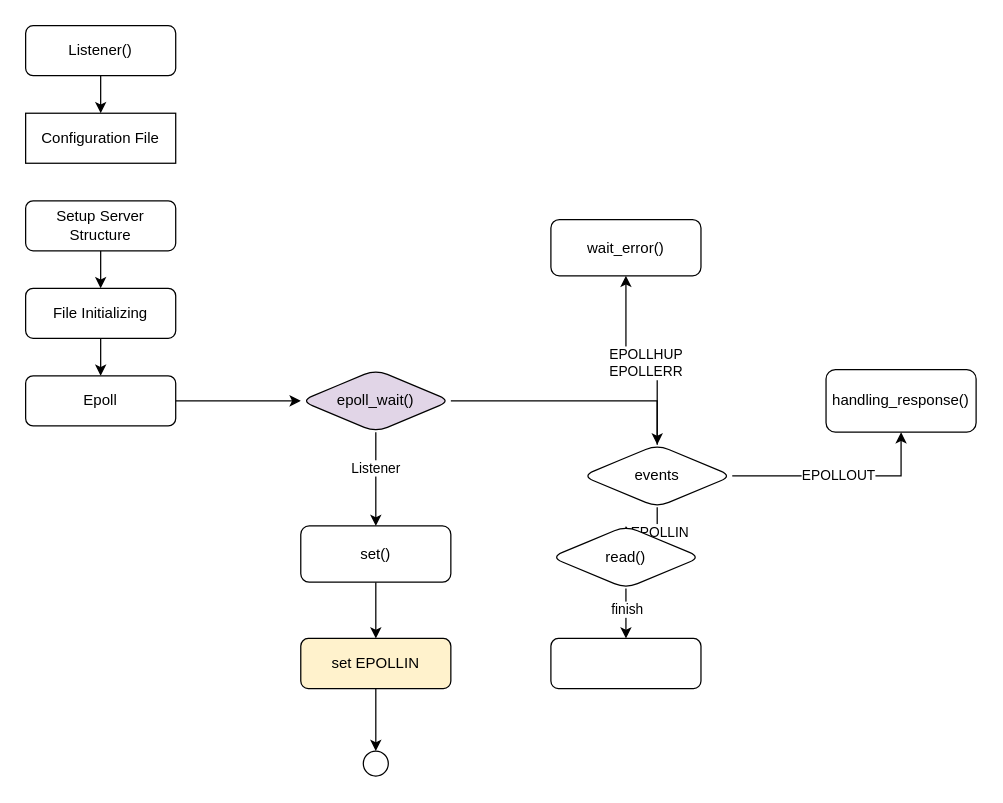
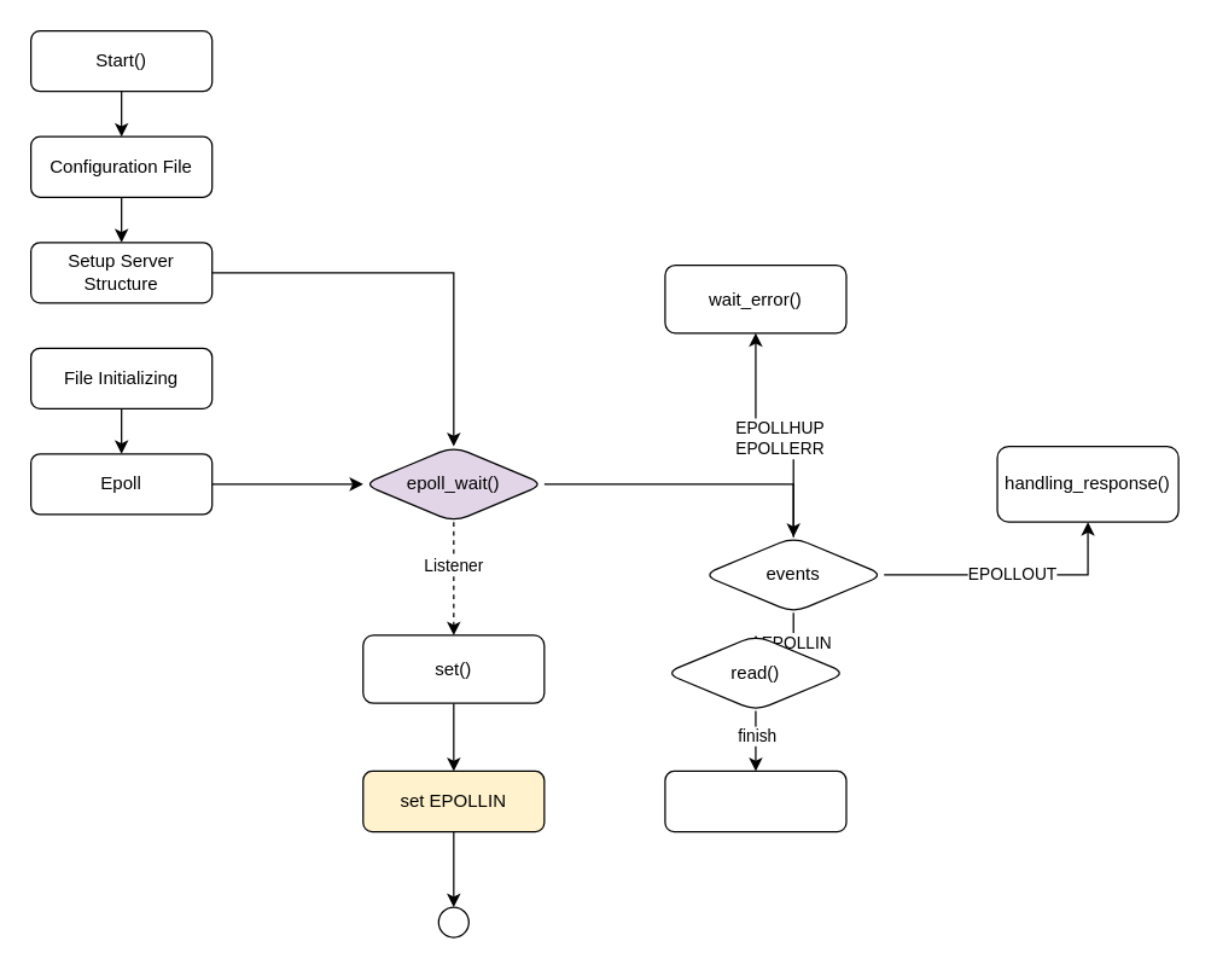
  <mxCell id="0" />
  <mxCell id="1" parent="0" />
  <mxCell id="2" value="" style="edgeStyle=orthogonalEdgeStyle;rounded=0;orthogonalLoop=1;jettySize=auto;html=1;" edge="1" parent="1" source="3" target="5"><mxGeometry relative="1" as="geometry" /></mxCell>
- <mxCell id="3" value="Listener()" style="rounded=1;whiteSpace=wrap;html=1;fontSize=12;glass=0;strokeWidth=1;shadow=0;" parent="1" vertex="1"><mxGeometry x="20" y="20" width="120" height="40" as="geometry" /></mxCell>
- <mxCell id="5" value="Configuration File" style="whiteSpace=wrap;html=1;glass=0;strokeWidth=1;shadow=0;rounded=0;" vertex="1" parent="1"><mxGeometry x="20" y="90" width="120" height="40" as="geometry" /></mxCell>
- <mxCell id="6" value="" style="edgeStyle=orthogonalEdgeStyle;rounded=0;orthogonalLoop=1;jettySize=auto;html=1;" edge="1" parent="1" source="7" target="9"><mxGeometry relative="1" as="geometry" /></mxCell>
+ <mxCell id="3" value="Start()" style="rounded=1;whiteSpace=wrap;html=1;fontSize=12;glass=0;strokeWidth=1;shadow=0;" parent="1" vertex="1"><mxGeometry x="20" y="20" width="120" height="40" as="geometry" /></mxCell>
+ <mxCell id="4" value="" style="edgeStyle=orthogonalEdgeStyle;rounded=0;orthogonalLoop=1;jettySize=auto;html=1;" edge="1" parent="1" source="5" target="7"><mxGeometry relative="1" as="geometry" /></mxCell>
+ <mxCell id="5" value="Configuration File" style="whiteSpace=wrap;html=1;rounded=1;glass=0;strokeWidth=1;shadow=0;" vertex="1" parent="1"><mxGeometry x="20" y="90" width="120" height="40" as="geometry" /></mxCell>
+ <mxCell id="6" value="" style="edgeStyle=orthogonalEdgeStyle;rounded=0;orthogonalLoop=1;jettySize=auto;html=1;" edge="1" parent="1" source="7" target="15"><mxGeometry relative="1" as="geometry" /></mxCell>
  <mxCell id="7" value="Setup Server Structure" style="whiteSpace=wrap;html=1;rounded=1;glass=0;strokeWidth=1;shadow=0;" vertex="1" parent="1"><mxGeometry x="20" y="160" width="120" height="40" as="geometry" /></mxCell>
  <mxCell id="8" value="" style="edgeStyle=orthogonalEdgeStyle;rounded=0;orthogonalLoop=1;jettySize=auto;html=1;" edge="1" parent="1" source="9" target="11"><mxGeometry relative="1" as="geometry" /></mxCell>
  <mxCell id="9" value="File Initializing" style="whiteSpace=wrap;html=1;rounded=1;glass=0;strokeWidth=1;shadow=0;" vertex="1" parent="1"><mxGeometry x="20" y="230" width="120" height="40" as="geometry" /></mxCell>
  <mxCell id="10" value="" style="edgeStyle=orthogonalEdgeStyle;rounded=0;orthogonalLoop=1;jettySize=auto;html=1;" edge="1" parent="1" source="11" target="15"><mxGeometry relative="1" as="geometry" /></mxCell>
  <mxCell id="11" value="Epoll" style="whiteSpace=wrap;html=1;rounded=1;glass=0;strokeWidth=1;shadow=0;" vertex="1" parent="1"><mxGeometry x="20" y="300" width="120" height="40" as="geometry" /></mxCell>
- <mxCell id="12" value="" style="edgeStyle=orthogonalEdgeStyle;rounded=0;orthogonalLoop=1;jettySize=auto;html=1;" edge="1" parent="1" source="15" target="17"><mxGeometry relative="1" as="geometry" /></mxCell>
+ <mxCell id="12" value="" style="edgeStyle=orthogonalEdgeStyle;rounded=0;orthogonalLoop=1;jettySize=auto;html=1;dashed=1;" edge="1" parent="1" source="15" target="17"><mxGeometry relative="1" as="geometry" /></mxCell>
  <mxCell id="13" value="Listener" style="edgeLabel;html=1;align=center;verticalAlign=middle;resizable=0;points=[];" vertex="1" connectable="0" parent="12"><mxGeometry x="-0.247" y="-1" relative="1" as="geometry"><mxPoint as="offset" /></mxGeometry></mxCell>
  <mxCell id="14" value="" style="edgeStyle=orthogonalEdgeStyle;rounded=0;orthogonalLoop=1;jettySize=auto;html=1;" edge="1" parent="1" source="15" target="23"><mxGeometry relative="1" as="geometry" /></mxCell>
  <mxCell id="15" value="epoll_wait()" style="rhombus;whiteSpace=wrap;html=1;rounded=1;glass=0;strokeWidth=1;shadow=0;fillColor=#e1d5e7;" vertex="1" parent="1"><mxGeometry x="240" y="295" width="120" height="50" as="geometry" /></mxCell>
  <mxCell id="16" value="" style="edgeStyle=orthogonalEdgeStyle;rounded=0;orthogonalLoop=1;jettySize=auto;html=1;" edge="1" parent="1" source="17" target="27"><mxGeometry relative="1" as="geometry" /></mxCell>
  <mxCell id="17" value="set()" style="whiteSpace=wrap;html=1;rounded=1;glass=0;strokeWidth=1;shadow=0;" vertex="1" parent="1"><mxGeometry x="240" y="420" width="120" height="45" as="geometry" /></mxCell>
  <mxCell id="18" value="" style="edgeStyle=orthogonalEdgeStyle;rounded=0;orthogonalLoop=1;jettySize=auto;html=1;" edge="1" parent="1" source="23"><mxGeometry relative="1" as="geometry"><mxPoint x="500" y="420" as="targetPoint" /></mxGeometry></mxCell>
  <mxCell id="19" value="EPOLLIN" style="edgeLabel;html=1;align=center;verticalAlign=middle;resizable=0;points=[];" vertex="1" connectable="0" parent="18"><mxGeometry x="-0.247" y="1" relative="1" as="geometry"><mxPoint as="offset" /></mxGeometry></mxCell>
  <mxCell id="20" value="EPOLLOUT" style="edgeStyle=orthogonalEdgeStyle;rounded=0;orthogonalLoop=1;jettySize=auto;html=1;" edge="1" parent="1" source="23" target="24"><mxGeometry relative="1" as="geometry" /></mxCell>
  <mxCell id="21" value="" style="edgeStyle=orthogonalEdgeStyle;rounded=0;orthogonalLoop=1;jettySize=auto;html=1;" edge="1" parent="1" source="23" target="25"><mxGeometry relative="1" as="geometry" /></mxCell>
  <mxCell id="22" value="EPOLLHUP&lt;br&gt;EPOLLERR" style="edgeLabel;html=1;align=center;verticalAlign=middle;resizable=0;points=[];" vertex="1" connectable="0" parent="21"><mxGeometry x="-0.041" y="2" relative="1" as="geometry"><mxPoint as="offset" /></mxGeometry></mxCell>
  <mxCell id="23" value="events" style="rhombus;whiteSpace=wrap;html=1;rounded=1;glass=0;strokeWidth=1;shadow=0;" vertex="1" parent="1"><mxGeometry x="465" y="355" width="120" height="50" as="geometry" /></mxCell>
  <mxCell id="24" value="handling_response()" style="whiteSpace=wrap;html=1;rounded=1;glass=0;strokeWidth=1;shadow=0;" vertex="1" parent="1"><mxGeometry x="660" y="295" width="120" height="50" as="geometry" /></mxCell>
  <mxCell id="25" value="wait_error()" style="whiteSpace=wrap;html=1;rounded=1;glass=0;strokeWidth=1;shadow=0;" vertex="1" parent="1"><mxGeometry x="440" y="175" width="120" height="45" as="geometry" /></mxCell>
  <mxCell id="26" value="" style="edgeStyle=orthogonalEdgeStyle;rounded=0;orthogonalLoop=1;jettySize=auto;html=1;" edge="1" parent="1" source="27" target="28"><mxGeometry relative="1" as="geometry" /></mxCell>
  <mxCell id="27" value="set EPOLLIN" style="whiteSpace=wrap;html=1;rounded=1;glass=0;strokeWidth=1;shadow=0;fillColor=#fff2cc;" vertex="1" parent="1"><mxGeometry x="240" y="510" width="120" height="40" as="geometry" /></mxCell>
  <mxCell id="28" value="" style="ellipse;whiteSpace=wrap;html=1;rounded=1;glass=0;strokeWidth=1;shadow=0;" vertex="1" parent="1"><mxGeometry x="290" y="600" width="20" height="20" as="geometry" /></mxCell>
  <mxCell id="29" value="" style="edgeStyle=orthogonalEdgeStyle;rounded=0;orthogonalLoop=1;jettySize=auto;html=1;" edge="1" parent="1" source="31" target="32"><mxGeometry relative="1" as="geometry" /></mxCell>
  <mxCell id="30" value="finish" style="edgeLabel;html=1;align=center;verticalAlign=middle;resizable=0;points=[];" vertex="1" connectable="0" parent="29"><mxGeometry x="-0.088" relative="1" as="geometry"><mxPoint y="-2" as="offset" /></mxGeometry></mxCell>
  <mxCell id="31" value="read()" style="rhombus;whiteSpace=wrap;html=1;rounded=1;glass=0;strokeWidth=1;shadow=0;" vertex="1" parent="1"><mxGeometry x="440" y="420" width="120" height="50" as="geometry" /></mxCell>
  <mxCell id="32" value="" style="whiteSpace=wrap;html=1;rounded=1;glass=0;strokeWidth=1;shadow=0;" vertex="1" parent="1"><mxGeometry x="440" y="510" width="120" height="40" as="geometry" /></mxCell>
